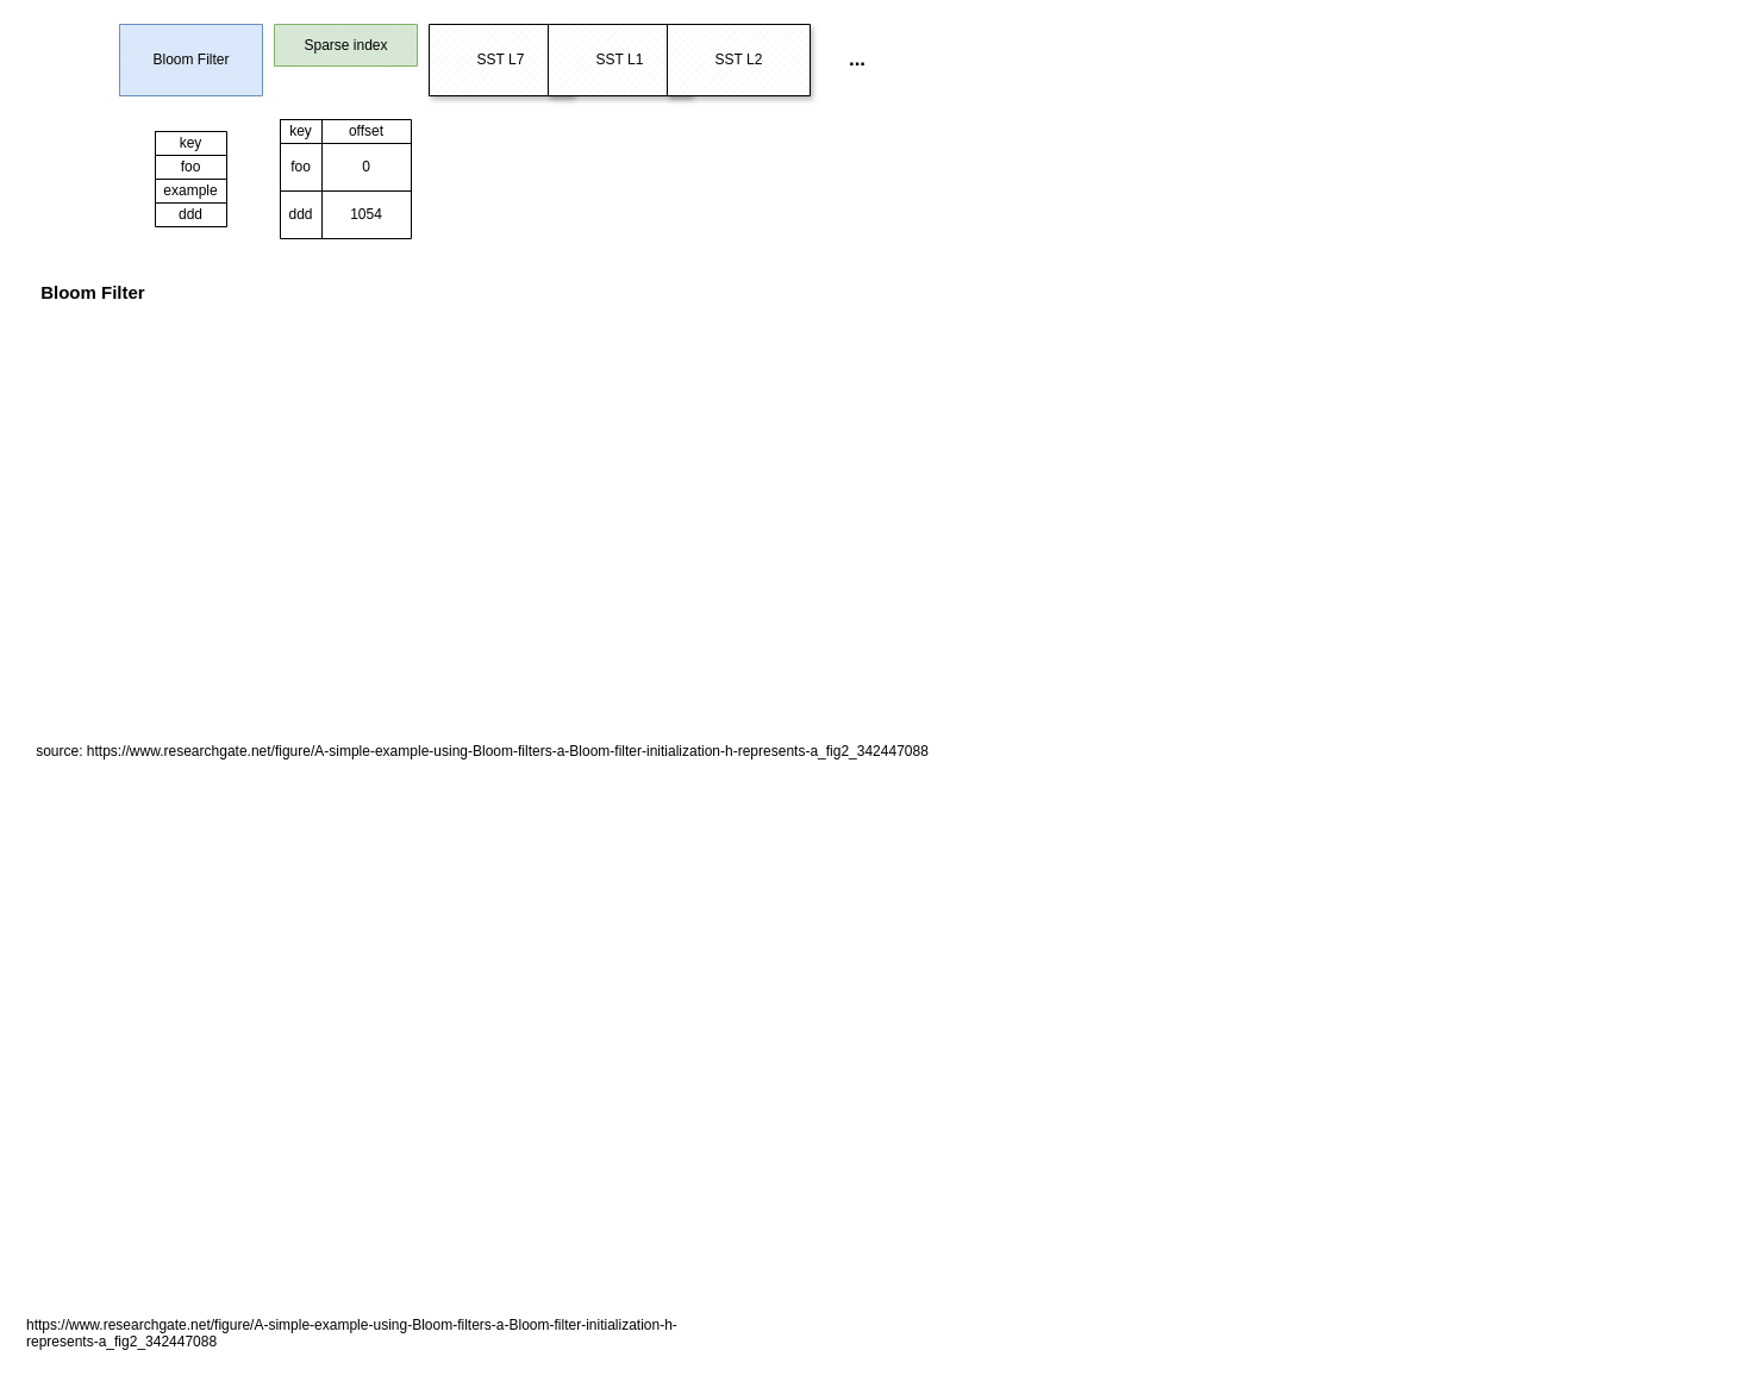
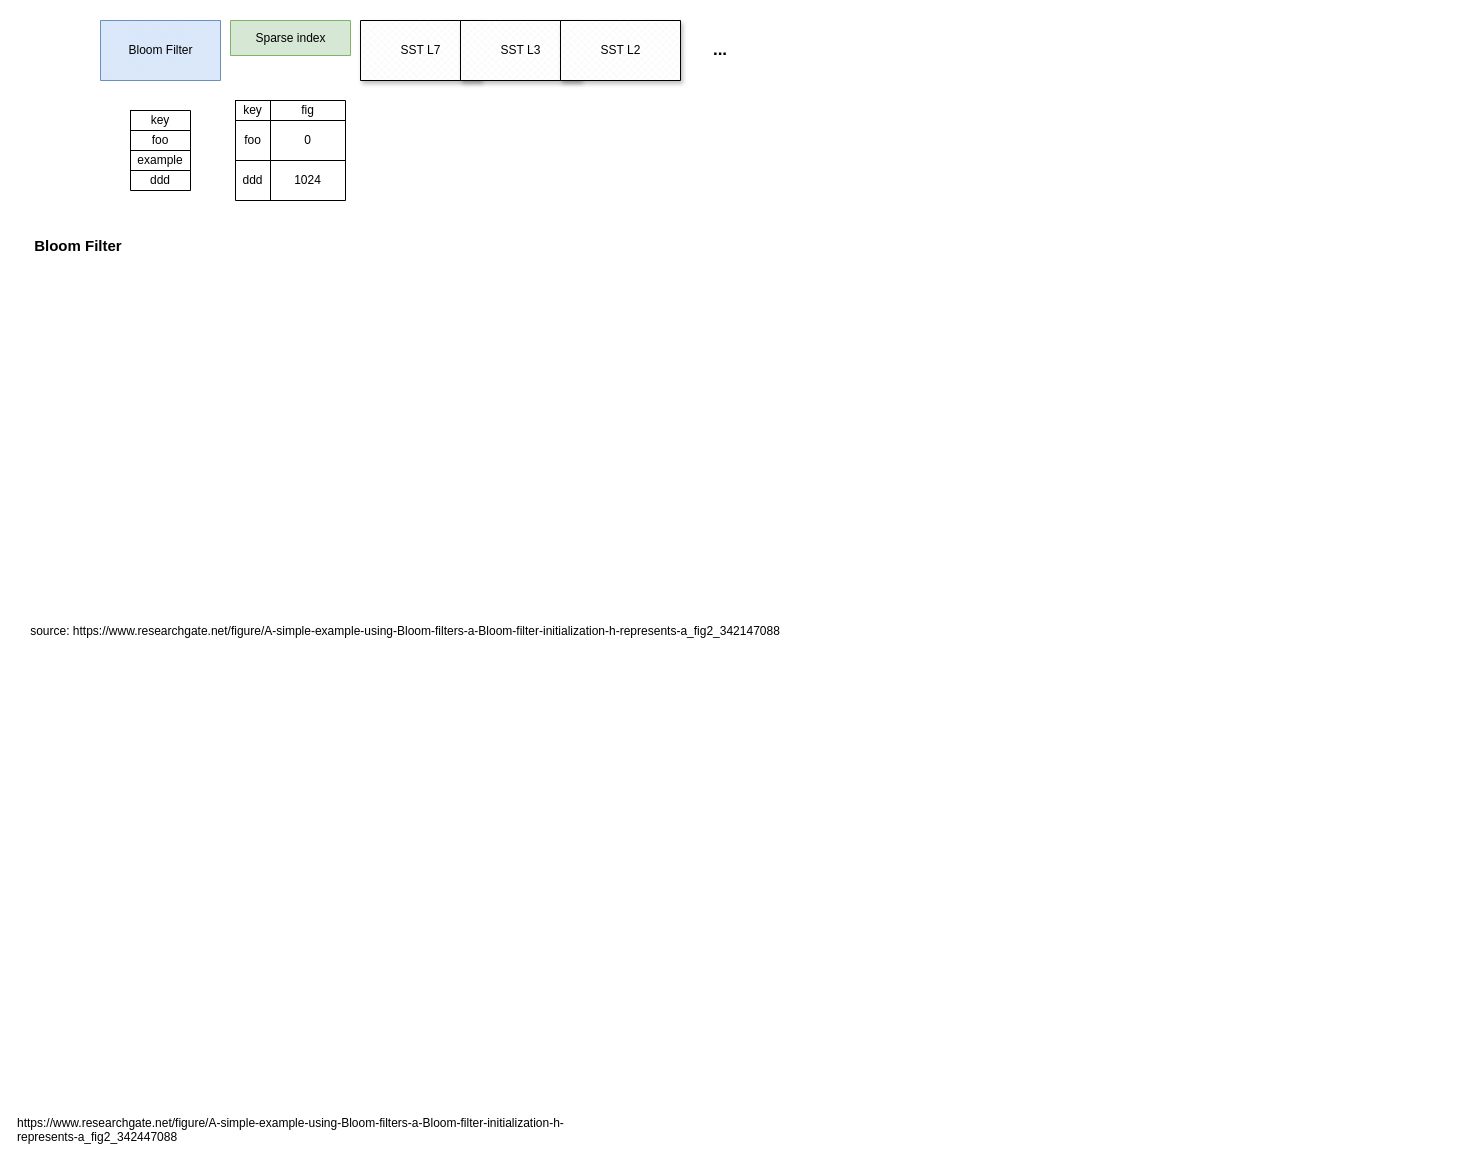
  <mxCell id="0" />
  <mxCell id="1" parent="0" />
  <mxCell id="2" value="Bloom Filter" style="verticalLabelPosition=middle;verticalAlign=middle;html=1;shape=mxgraph.basic.patternFillRect;fillStyle=diagGrid;step=5;fillStrokeWidth=0.2;fillStrokeColor=#dddddd;labelPosition=center;align=center;fillColor=#dae8fc;strokeColor=#6c8ebf;" parent="1" vertex="1"><mxGeometry x="100" y="20" width="120" height="60" as="geometry" /></mxCell>
  <mxCell id="3" value="Sparse index" style="verticalLabelPosition=middle;verticalAlign=middle;html=1;shape=mxgraph.basic.patternFillRect;fillStyle=diagGrid;step=5;fillStrokeWidth=0.2;fillStrokeColor=#dddddd;labelPosition=center;align=center;fillColor=#d5e8d4;strokeColor=#82b366;" parent="1" vertex="1"><mxGeometry x="230" y="20" width="120" height="35" as="geometry" /></mxCell>
  <mxCell id="4" value="SST L7" style="verticalLabelPosition=middle;verticalAlign=middle;html=1;shape=mxgraph.basic.patternFillRect;fillStyle=diagGrid;step=5;fillStrokeWidth=0.2;fillStrokeColor=#dddddd;labelPosition=center;align=center;shadow=1;" parent="1" vertex="1"><mxGeometry x="360" y="20" width="120" height="60" as="geometry" /></mxCell>
- <mxCell id="5" value="SST L1" style="verticalLabelPosition=middle;verticalAlign=middle;html=1;shape=mxgraph.basic.patternFillRect;fillStyle=diagGrid;step=5;fillStrokeWidth=0.2;fillStrokeColor=#dddddd;labelPosition=center;align=center;shadow=1;" parent="1" vertex="1"><mxGeometry x="460" y="20" width="120" height="60" as="geometry" /></mxCell>
+ <mxCell id="5" value="SST L3" style="verticalLabelPosition=middle;verticalAlign=middle;html=1;shape=mxgraph.basic.patternFillRect;fillStyle=diagGrid;step=5;fillStrokeWidth=0.2;fillStrokeColor=#dddddd;labelPosition=center;align=center;shadow=1;" parent="1" vertex="1"><mxGeometry x="460" y="20" width="120" height="60" as="geometry" /></mxCell>
  <mxCell id="6" value="SST L2" style="verticalLabelPosition=middle;verticalAlign=middle;html=1;shape=mxgraph.basic.patternFillRect;fillStyle=diagGrid;step=5;fillStrokeWidth=0.2;fillStrokeColor=#dddddd;labelPosition=center;align=center;shadow=1;" parent="1" vertex="1"><mxGeometry x="560" y="20" width="120" height="60" as="geometry" /></mxCell>
  <mxCell id="7" value="&lt;b&gt;&lt;font style=&quot;font-size: 17px;&quot;&gt;...&lt;/font&gt;&lt;/b&gt;" style="text;html=1;strokeColor=none;fillColor=none;align=center;verticalAlign=middle;whiteSpace=wrap;rounded=0;" parent="1" vertex="1"><mxGeometry x="690" y="35" width="60" height="30" as="geometry" /></mxCell>
  <mxCell id="8" value="" style="shape=table;startSize=0;container=1;collapsible=0;childLayout=tableLayout;" parent="1" vertex="1"><mxGeometry x="235" y="100" width="110" height="100" as="geometry" /></mxCell>
  <mxCell id="9" value="" style="shape=tableRow;horizontal=0;startSize=0;swimlaneHead=0;swimlaneBody=0;strokeColor=inherit;top=0;left=0;bottom=0;right=0;collapsible=0;dropTarget=0;fillColor=none;points=[[0,0.5],[1,0.5]];portConstraint=eastwest;" parent="8" vertex="1"><mxGeometry width="110" height="20" as="geometry" /></mxCell>
  <mxCell id="10" value="key" style="shape=partialRectangle;html=1;whiteSpace=wrap;connectable=0;strokeColor=inherit;overflow=hidden;fillColor=none;top=0;left=0;bottom=0;right=0;pointerEvents=1;" parent="9" vertex="1"><mxGeometry width="35" height="20" as="geometry"><mxRectangle width="35" height="20" as="alternateBounds" /></mxGeometry></mxCell>
- <mxCell id="11" value="offset" style="shape=partialRectangle;html=1;whiteSpace=wrap;connectable=0;strokeColor=inherit;overflow=hidden;fillColor=none;top=0;left=0;bottom=0;right=0;pointerEvents=1;" parent="9" vertex="1"><mxGeometry x="35" width="75" height="20" as="geometry"><mxRectangle width="75" height="20" as="alternateBounds" /></mxGeometry></mxCell>
+ <mxCell id="11" value="fig" style="shape=partialRectangle;html=1;whiteSpace=wrap;connectable=0;strokeColor=inherit;overflow=hidden;fillColor=none;top=0;left=0;bottom=0;right=0;pointerEvents=1;" parent="9" vertex="1"><mxGeometry x="35" width="75" height="20" as="geometry"><mxRectangle width="75" height="20" as="alternateBounds" /></mxGeometry></mxCell>
  <mxCell id="12" value="" style="shape=tableRow;horizontal=0;startSize=0;swimlaneHead=0;swimlaneBody=0;strokeColor=inherit;top=0;left=0;bottom=0;right=0;collapsible=0;dropTarget=0;fillColor=none;points=[[0,0.5],[1,0.5]];portConstraint=eastwest;" parent="8" vertex="1"><mxGeometry y="20" width="110" height="40" as="geometry" /></mxCell>
  <mxCell id="13" value="foo" style="shape=partialRectangle;html=1;whiteSpace=wrap;connectable=0;strokeColor=inherit;overflow=hidden;fillColor=none;top=0;left=0;bottom=0;right=0;pointerEvents=1;" parent="12" vertex="1"><mxGeometry width="35" height="40" as="geometry"><mxRectangle width="35" height="40" as="alternateBounds" /></mxGeometry></mxCell>
  <mxCell id="14" value="0" style="shape=partialRectangle;html=1;whiteSpace=wrap;connectable=0;strokeColor=inherit;overflow=hidden;fillColor=none;top=0;left=0;bottom=0;right=0;pointerEvents=1;" parent="12" vertex="1"><mxGeometry x="35" width="75" height="40" as="geometry"><mxRectangle width="75" height="40" as="alternateBounds" /></mxGeometry></mxCell>
  <mxCell id="15" value="" style="shape=tableRow;horizontal=0;startSize=0;swimlaneHead=0;swimlaneBody=0;strokeColor=inherit;top=0;left=0;bottom=0;right=0;collapsible=0;dropTarget=0;fillColor=none;points=[[0,0.5],[1,0.5]];portConstraint=eastwest;" parent="8" vertex="1"><mxGeometry y="60" width="110" height="40" as="geometry" /></mxCell>
  <mxCell id="16" value="ddd" style="shape=partialRectangle;html=1;whiteSpace=wrap;connectable=0;strokeColor=inherit;overflow=hidden;fillColor=none;top=0;left=0;bottom=0;right=0;pointerEvents=1;" parent="15" vertex="1"><mxGeometry width="35" height="40" as="geometry"><mxRectangle width="35" height="40" as="alternateBounds" /></mxGeometry></mxCell>
- <mxCell id="17" value="1054" style="shape=partialRectangle;html=1;whiteSpace=wrap;connectable=0;strokeColor=inherit;overflow=hidden;fillColor=none;top=0;left=0;bottom=0;right=0;pointerEvents=1;" parent="15" vertex="1"><mxGeometry x="35" width="75" height="40" as="geometry"><mxRectangle width="75" height="40" as="alternateBounds" /></mxGeometry></mxCell>
+ <mxCell id="17" value="1024" style="shape=partialRectangle;html=1;whiteSpace=wrap;connectable=0;strokeColor=inherit;overflow=hidden;fillColor=none;top=0;left=0;bottom=0;right=0;pointerEvents=1;" parent="15" vertex="1"><mxGeometry x="35" width="75" height="40" as="geometry"><mxRectangle width="75" height="40" as="alternateBounds" /></mxGeometry></mxCell>
  <mxCell id="18" value="" style="shape=table;startSize=0;container=1;collapsible=0;childLayout=tableLayout;" parent="1" vertex="1"><mxGeometry x="130" y="110" width="60" height="80" as="geometry" /></mxCell>
  <mxCell id="19" value="" style="shape=tableRow;horizontal=0;startSize=0;swimlaneHead=0;swimlaneBody=0;strokeColor=inherit;top=0;left=0;bottom=0;right=0;collapsible=0;dropTarget=0;fillColor=none;points=[[0,0.5],[1,0.5]];portConstraint=eastwest;" parent="18" vertex="1"><mxGeometry width="60" height="20" as="geometry" /></mxCell>
  <mxCell id="20" value="key" style="shape=partialRectangle;html=1;whiteSpace=wrap;connectable=0;strokeColor=inherit;overflow=hidden;fillColor=none;top=0;left=0;bottom=0;right=0;pointerEvents=1;" parent="19" vertex="1"><mxGeometry width="60" height="20" as="geometry"><mxRectangle width="60" height="20" as="alternateBounds" /></mxGeometry></mxCell>
  <mxCell id="21" value="" style="shape=tableRow;horizontal=0;startSize=0;swimlaneHead=0;swimlaneBody=0;strokeColor=inherit;top=0;left=0;bottom=0;right=0;collapsible=0;dropTarget=0;fillColor=none;points=[[0,0.5],[1,0.5]];portConstraint=eastwest;" parent="18" vertex="1"><mxGeometry y="20" width="60" height="20" as="geometry" /></mxCell>
  <mxCell id="22" value="foo" style="shape=partialRectangle;html=1;whiteSpace=wrap;connectable=0;strokeColor=inherit;overflow=hidden;fillColor=none;top=0;left=0;bottom=0;right=0;pointerEvents=1;" parent="21" vertex="1"><mxGeometry width="60" height="20" as="geometry"><mxRectangle width="60" height="20" as="alternateBounds" /></mxGeometry></mxCell>
  <mxCell id="23" value="" style="shape=tableRow;horizontal=0;startSize=0;swimlaneHead=0;swimlaneBody=0;strokeColor=inherit;top=0;left=0;bottom=0;right=0;collapsible=0;dropTarget=0;fillColor=none;points=[[0,0.5],[1,0.5]];portConstraint=eastwest;" parent="18" vertex="1"><mxGeometry y="40" width="60" height="20" as="geometry" /></mxCell>
  <mxCell id="24" value="example" style="shape=partialRectangle;html=1;whiteSpace=wrap;connectable=0;strokeColor=inherit;overflow=hidden;fillColor=none;top=0;left=0;bottom=0;right=0;pointerEvents=1;" parent="23" vertex="1"><mxGeometry width="60" height="20" as="geometry"><mxRectangle width="60" height="20" as="alternateBounds" /></mxGeometry></mxCell>
  <mxCell id="25" value="" style="shape=tableRow;horizontal=0;startSize=0;swimlaneHead=0;swimlaneBody=0;strokeColor=inherit;top=0;left=0;bottom=0;right=0;collapsible=0;dropTarget=0;fillColor=none;points=[[0,0.5],[1,0.5]];portConstraint=eastwest;" parent="18" vertex="1"><mxGeometry y="60" width="60" height="20" as="geometry" /></mxCell>
  <mxCell id="26" value="ddd" style="shape=partialRectangle;html=1;whiteSpace=wrap;connectable=0;strokeColor=inherit;overflow=hidden;fillColor=none;top=0;left=0;bottom=0;right=0;pointerEvents=1;" parent="25" vertex="1"><mxGeometry width="60" height="20" as="geometry"><mxRectangle width="60" height="20" as="alternateBounds" /></mxGeometry></mxCell>
  <mxCell id="27" value="" style="shape=image;verticalLabelPosition=bottom;labelBackgroundColor=default;verticalAlign=top;aspect=fixed;imageAspect=0;image=https://www.researchgate.net/publication/342447088/figure/fig2/AS:906303551582209@1593091013437/A-simple-example-using-Bloom-filters-a-Bloom-filter-initialization-h-represents-a.png;" parent="1" vertex="1"><mxGeometry x="20" y="260" width="580" height="356.19" as="geometry" /></mxCell>
  <mxCell id="28" value="&lt;b&gt;&lt;font style=&quot;font-size: 15px;&quot;&gt;Bloom Filter&amp;nbsp;&lt;/font&gt;&lt;/b&gt;" style="text;html=1;strokeColor=none;fillColor=none;align=center;verticalAlign=middle;whiteSpace=wrap;rounded=0;" parent="1" vertex="1"><mxGeometry x="20" y="230" width="120" height="30" as="geometry" /></mxCell>
- <mxCell id="29" value="source:&amp;nbsp;https://www.researchgate.net/figure/A-simple-example-using-Bloom-filters-a-Bloom-filter-initialization-h-represents-a_fig2_342447088" style="text;html=1;strokeColor=none;fillColor=none;align=center;verticalAlign=middle;whiteSpace=wrap;rounded=0;" parent="1" vertex="1"><mxGeometry x="20" y="616.19" width="770" height="30" as="geometry" /></mxCell>
- <mxCell id="30" value="https://www.researchgate.net/figure/A-simple-example-using-Bloom-filters-a-Bloom-filter-initialization-h-represents-a_fig2_342447088" style="text;whiteSpace=wrap;html=1;" parent="1" vertex="1"><mxGeometry x="20" y="1099" width="560" height="50" as="geometry" /></mxCell>
+ <mxCell id="29" value="source:&amp;nbsp;https://www.researchgate.net/figure/A-simple-example-using-Bloom-filters-a-Bloom-filter-initialization-h-represents-a_fig2_342147088" style="text;html=1;strokeColor=none;fillColor=none;align=center;verticalAlign=middle;whiteSpace=wrap;rounded=0;" parent="1" vertex="1"><mxGeometry x="20" y="616.19" width="770" height="30" as="geometry" /></mxCell>
+ <mxCell id="30" value="https://www.researchgate.net/figure/A-simple-example-using-Bloom-filters-a-Bloom-filter-initialization-h-represents-a_fig2_342447088" style="text;whiteSpace=wrap;html=1;" parent="1" vertex="1"><mxGeometry x="15" y="1109" width="560" height="50" as="geometry" /></mxCell>
  <mxCell id="31" value="" style="shape=image;verticalLabelPosition=bottom;labelBackgroundColor=default;verticalAlign=top;aspect=fixed;imageAspect=0;image=https://yetanotherdevblog.com/content/images/2020/06/output-onlinepngtools--3-.png;" parent="1" vertex="1"><mxGeometry x="20" y="760.58" width="620" height="338.42" as="geometry" /></mxCell>
  <mxCell id="32" value="" style="shape=image;verticalLabelPosition=bottom;labelBackgroundColor=default;verticalAlign=top;aspect=fixed;imageAspect=0;image=https://yetanotherdevblog.com/content/images/2020/06/output-onlinepngtools--11-.png;" parent="1" vertex="1"><mxGeometry x="820" y="65" width="628" height="473.62" as="geometry" /></mxCell>
